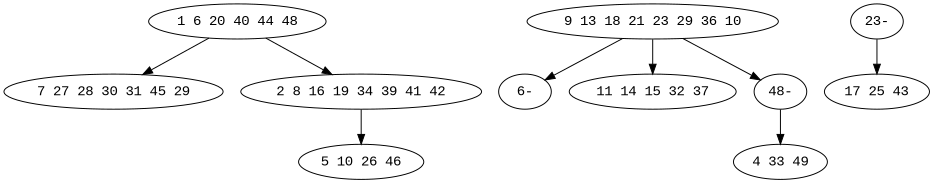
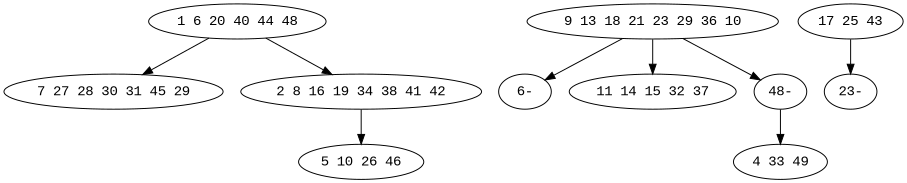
  digraph {
    fontname="Liberation Mono"
    node [fontname="Liberation Mono"]
    edge [fontname="Liberation Mono"]
    n1 [label="1 6 20 40 44 48"]
    n2 [label="7 27 28 30 31 45 29"]
-   n3 [label="2 8 16 19 34 39 41 42"]
+   n3 [label="2 8 16 19 34 38 41 42"]
    n4 [label="9 13 18 21 23 29 36 10"]
    n5 [label="6-"]
    n6 [label="11 14 15 32 37"]
    n7 [label="48-"]
    n8 [label="5 10 26 46"]
    n9 [label="4 33 49"]
    n10 [label="23-"]
    n11 [label="17 25 43"]
    n1 -> n2
    n1 -> n3
    n3 -> n8
    n4 -> n5
    n4 -> n6
    n4 -> n7
    n7 -> n9
-   n10 -> n11
+   n11 -> n10
  }
